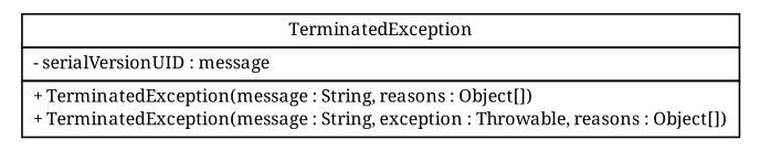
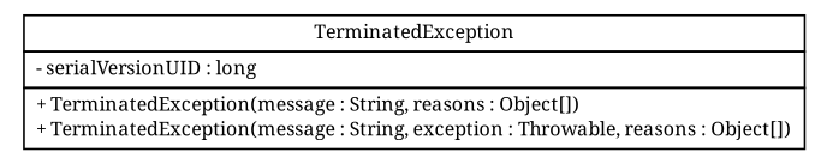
  digraph {
    nodesep=0.25
    ranksep=0.5
    fontname="Noto Serif"
-   n1 [fontcolor=black fontname="Noto Serif" fontsize=10.0 label=<<table title="de.hsbremen.tc.tnc.tnccs.adapter.im.exception.TerminatedException" border="0" cellborder="1" cellspacing="0" cellpadding="2" port="p" href="./TerminatedException.html"> 		<tr><td><table border="0" cellspacing="0" cellpadding="1"> <tr><td align="center" balign="center"> TerminatedException </td></tr> 		</table></td></tr> 		<tr><td><table border="0" cellspacing="0" cellpadding="1"> <tr><td align="left" balign="left"> - serialVersionUID : message </td></tr> 		</table></td></tr> 		<tr><td><table border="0" cellspacing="0" cellpadding="1"> <tr><td align="left" balign="left"> + TerminatedException(message : String, reasons : Object[]) </td></tr> <tr><td align="left" balign="left"> + TerminatedException(message : String, exception : Throwable, reasons : Object[]) </td></tr> 		</table></td></tr> 		</table>> shape=plaintext]
+   n1 [fontcolor=black fontname="Noto Serif" fontsize=10.0 label=<<table title="de.hsbremen.tc.tnc.tnccs.adapter.im.exception.TerminatedException" border="0" cellborder="1" cellspacing="0" cellpadding="2" port="p" href="./TerminatedException.html"> 		<tr><td><table border="0" cellspacing="0" cellpadding="1"> <tr><td align="center" balign="center"> TerminatedException </td></tr> 		</table></td></tr> 		<tr><td><table border="0" cellspacing="0" cellpadding="1"> <tr><td align="left" balign="left"> - serialVersionUID : long </td></tr> 		</table></td></tr> 		<tr><td><table border="0" cellspacing="0" cellpadding="1"> <tr><td align="left" balign="left"> + TerminatedException(message : String, reasons : Object[]) </td></tr> <tr><td align="left" balign="left"> + TerminatedException(message : String, exception : Throwable, reasons : Object[]) </td></tr> 		</table></td></tr> 		</table>> shape=plaintext]
  }
